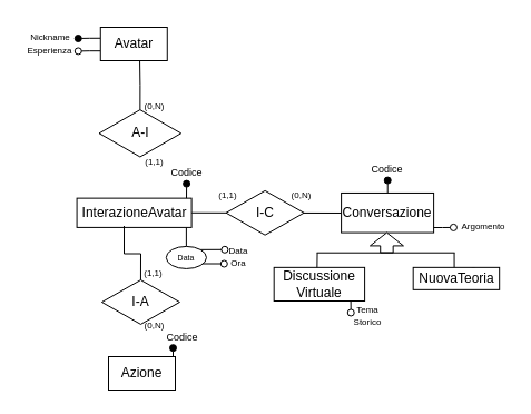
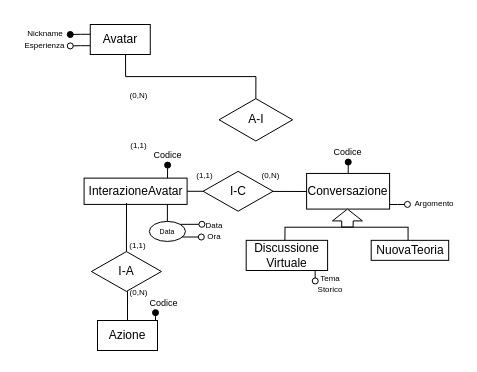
  <mxCell id="0" />
  <mxCell id="1" parent="0" />
  <mxCell id="2" value="&lt;font style=&quot;font-size: 8px;&quot;&gt;Esperienza&lt;/font&gt;" style="text;html=1;align=center;verticalAlign=middle;whiteSpace=wrap;rounded=1;strokeColor=none;" vertex="1" parent="1"><mxGeometry x="20.27" y="32.06" width="49" height="23" as="geometry" /></mxCell>
  <mxCell id="3" style="edgeStyle=orthogonalEdgeStyle;rounded=0;orthogonalLoop=1;jettySize=auto;html=1;exitX=0;exitY=0.25;exitDx=0;exitDy=0;endArrow=oval;endFill=1;" edge="1" parent="1"><mxGeometry relative="1" as="geometry"><mxPoint x="69.77" y="34" as="targetPoint" /><mxPoint x="89.77" y="33.77" as="sourcePoint" /><Array as="points"><mxPoint x="79.77" y="34" /></Array></mxGeometry></mxCell>
  <mxCell id="4" value="&lt;font style=&quot;font-size: 8px;&quot;&gt;Nickname&lt;/font&gt;" style="text;html=1;align=center;verticalAlign=middle;whiteSpace=wrap;rounded=1;strokeColor=none;" vertex="1" parent="1"><mxGeometry x="29.77" y="20" width="30" height="23.5" as="geometry" /></mxCell>
  <mxCell id="5" value="&lt;font style=&quot;font-size: 8px;&quot;&gt;Argomento&lt;/font&gt;" style="text;html=1;align=center;verticalAlign=middle;whiteSpace=wrap;rounded=1;strokeColor=none;" vertex="1" parent="1"><mxGeometry x="414.1" y="192" width="40" height="19" as="geometry" /></mxCell>
  <mxCell id="6" style="edgeStyle=orthogonalEdgeStyle;rounded=0;orthogonalLoop=1;jettySize=auto;html=1;exitX=0.5;exitY=1;exitDx=0;exitDy=0;" edge="1" parent="1"><mxGeometry relative="1" as="geometry"><mxPoint x="48" y="166.9" as="sourcePoint" /><mxPoint x="48" y="166.9" as="targetPoint" /></mxGeometry></mxCell>
  <mxCell id="7" style="edgeStyle=orthogonalEdgeStyle;rounded=0;orthogonalLoop=1;jettySize=auto;html=1;exitX=0.5;exitY=1;exitDx=0;exitDy=0;" edge="1" parent="1"><mxGeometry relative="1" as="geometry"><mxPoint x="253.6" y="160.09" as="sourcePoint" /><mxPoint x="253.6" y="160.09" as="targetPoint" /></mxGeometry></mxCell>
  <mxCell id="8" style="edgeStyle=orthogonalEdgeStyle;rounded=0;orthogonalLoop=1;jettySize=auto;html=1;exitX=0.5;exitY=1;exitDx=0;exitDy=0;" edge="1" parent="1"><mxGeometry relative="1" as="geometry"><mxPoint x="271.6" y="159.18" as="sourcePoint" /><mxPoint x="271.6" y="159.18" as="targetPoint" /></mxGeometry></mxCell>
  <mxCell id="9" value="&lt;font style=&quot;font-size: 8px;&quot;&gt;(0,N)&lt;/font&gt;" style="text;html=1;align=center;verticalAlign=middle;whiteSpace=wrap;rounded=1;strokeColor=none;glass=0;" vertex="1" parent="1"><mxGeometry x="258.87" y="170.88" width="22.5" height="6.75" as="geometry" /></mxCell>
- <mxCell id="10" value="A-I" style="shape=rhombus;perimeter=rhombusPerimeter;whiteSpace=wrap;html=1;align=center;" vertex="1" parent="1"><mxGeometry x="88.57" y="98.13" width="73.56" height="42.36" as="geometry" /></mxCell>
+ <mxCell id="10" value="A-I" style="shape=rhombus;perimeter=rhombusPerimeter;whiteSpace=wrap;html=1;align=center;" vertex="1" parent="1"><mxGeometry x="218.57" y="98.13" width="73.56" height="42.36" as="geometry" /></mxCell>
  <mxCell id="11" value="" style="endArrow=none;html=1;rounded=0;entryX=1;entryY=0.5;entryDx=0;entryDy=0;" edge="1" parent="1" target="29"><mxGeometry width="50" height="50" relative="1" as="geometry"><mxPoint x="317.1" y="191" as="sourcePoint" /><mxPoint x="63.98" y="189.93" as="targetPoint" /></mxGeometry></mxCell>
  <mxCell id="12" value="I-C" style="shape=rhombus;perimeter=rhombusPerimeter;whiteSpace=wrap;html=1;align=center;" vertex="1" parent="1"><mxGeometry x="202.6" y="170.88" width="70" height="39.81" as="geometry" /></mxCell>
  <mxCell id="13" value="&lt;span style=&quot;font-size: 8px;&quot;&gt;(1,1)&lt;/span&gt;" style="text;html=1;align=center;verticalAlign=middle;whiteSpace=wrap;rounded=1;strokeColor=none;glass=0;" vertex="1" parent="1"><mxGeometry x="127.27" y="140.49" width="22.5" height="6.75" as="geometry" /></mxCell>
  <mxCell id="14" value="&lt;span style=&quot;font-size: 8px;&quot;&gt;(1,1)&lt;/span&gt;" style="text;html=1;align=center;verticalAlign=middle;whiteSpace=wrap;rounded=1;strokeColor=none;glass=0;" vertex="1" parent="1"><mxGeometry x="193.14" y="170.91" width="22.5" height="6.75" as="geometry" /></mxCell>
  <mxCell id="15" style="edgeStyle=orthogonalEdgeStyle;rounded=0;orthogonalLoop=1;jettySize=auto;html=1;exitX=0.5;exitY=0;exitDx=0;exitDy=0;entryX=0.842;entryY=1.009;entryDx=0;entryDy=0;entryPerimeter=0;endArrow=oval;endFill=1;" edge="1" parent="1" source="28"><mxGeometry relative="1" as="geometry"><mxPoint x="164.1" y="177.62" as="sourcePoint" /><mxPoint x="167.1" y="164.62" as="targetPoint" /></mxGeometry></mxCell>
  <mxCell id="16" value="&lt;font style=&quot;font-size: 8px;&quot;&gt;(0,N)&lt;/font&gt;" style="text;html=1;align=center;verticalAlign=middle;whiteSpace=wrap;rounded=1;strokeColor=none;glass=0;" vertex="1" parent="1"><mxGeometry x="127.27" y="89.34" width="22.5" height="8.79" as="geometry" /></mxCell>
+ <mxCell id="17" style="edgeStyle=orthogonalEdgeStyle;rounded=0;orthogonalLoop=1;jettySize=auto;html=1;exitX=0.5;exitY=1;exitDx=0;exitDy=0;entryX=0.5;entryY=0;entryDx=0;entryDy=0;endArrow=none;endFill=0;" edge="1" parent="1" source="18" target="35"><mxGeometry relative="1" as="geometry" /></mxCell>
  <mxCell id="18" value="I-A" style="shape=rhombus;perimeter=rhombusPerimeter;whiteSpace=wrap;html=1;align=center;" vertex="1" parent="1"><mxGeometry x="90.95" y="251.09" width="70" height="39.81" as="geometry" /></mxCell>
  <mxCell id="19" value="&lt;span style=&quot;font-size: 8px;&quot;&gt;(1,1)&lt;/span&gt;" style="text;html=1;align=center;verticalAlign=middle;whiteSpace=wrap;rounded=1;strokeColor=none;glass=0;" vertex="1" parent="1"><mxGeometry x="125.74" y="240.93" width="22.5" height="6.75" as="geometry" /></mxCell>
  <mxCell id="20" value="&lt;font style=&quot;font-size: 8px;&quot;&gt;(0,N)&lt;/font&gt;" style="text;html=1;align=center;verticalAlign=middle;whiteSpace=wrap;rounded=1;strokeColor=none;glass=0;" vertex="1" parent="1"><mxGeometry x="127.27" y="286.53" width="22.5" height="8.79" as="geometry" /></mxCell>
  <mxCell id="21" style="edgeStyle=orthogonalEdgeStyle;rounded=0;orthogonalLoop=1;jettySize=auto;html=1;exitX=0;exitY=0.25;exitDx=0;exitDy=0;endArrow=oval;endFill=0;" edge="1" parent="1"><mxGeometry relative="1" as="geometry"><mxPoint x="69.77" y="45.42" as="targetPoint" /><mxPoint x="89.77" y="45.19" as="sourcePoint" /><Array as="points"><mxPoint x="79.77" y="45.42" /></Array></mxGeometry></mxCell>
  <mxCell id="22" value="Avatar" style="whiteSpace=wrap;html=1;align=center;" vertex="1" parent="1"><mxGeometry x="89.77" y="24" width="60" height="30" as="geometry" /></mxCell>
  <mxCell id="23" value="&lt;font style=&quot;font-size: 9px;&quot;&gt;Codice&lt;/font&gt;" style="text;html=1;align=center;verticalAlign=middle;whiteSpace=wrap;rounded=0;" vertex="1" parent="1"><mxGeometry x="145.77" y="143.95" width="42.67" height="20.03" as="geometry" /></mxCell>
  <mxCell id="24" value="&lt;font style=&quot;font-size: 8px;&quot;&gt;Ora&lt;/font&gt;" style="text;html=1;align=center;verticalAlign=middle;whiteSpace=wrap;rounded=1;strokeColor=none;glass=0;" vertex="1" parent="1"><mxGeometry x="198.82" y="229.43" width="30" height="11.5" as="geometry" /></mxCell>
  <mxCell id="25" style="edgeStyle=orthogonalEdgeStyle;rounded=0;orthogonalLoop=1;jettySize=auto;html=1;exitX=1;exitY=1;exitDx=0;exitDy=0;endArrow=oval;endFill=0;" edge="1" parent="1"><mxGeometry relative="1" as="geometry"><mxPoint x="179.646" y="236.503" as="sourcePoint" /><mxPoint x="200.82" y="236.36" as="targetPoint" /></mxGeometry></mxCell>
  <mxCell id="26" value="&lt;font style=&quot;font-size: 8px;&quot;&gt;Data&lt;/font&gt;" style="text;html=1;align=center;verticalAlign=middle;whiteSpace=wrap;rounded=1;strokeColor=none;glass=0;" vertex="1" parent="1"><mxGeometry x="198.82" y="220.56" width="30" height="6.5" as="geometry" /></mxCell>
  <mxCell id="27" style="edgeStyle=orthogonalEdgeStyle;rounded=0;orthogonalLoop=1;jettySize=auto;html=1;exitX=1;exitY=0;exitDx=0;exitDy=0;entryX=0.086;entryY=0.404;entryDx=0;entryDy=0;entryPerimeter=0;endArrow=oval;endFill=0;" edge="1" parent="1" source="28" target="26"><mxGeometry relative="1" as="geometry" /></mxCell>
  <mxCell id="28" value="&lt;p style=&quot;line-height: 110%;&quot;&gt;&lt;font style=&quot;font-size: 7px;&quot;&gt;Data&lt;/font&gt;&lt;/p&gt;" style="ellipse;whiteSpace=wrap;html=1;" vertex="1" parent="1"><mxGeometry x="148.82" y="220.93" width="36.12" height="20" as="geometry" /></mxCell>
- <mxCell id="29" value="InterazioneAvatar" style="whiteSpace=wrap;html=1;align=center;" vertex="1" parent="1"><mxGeometry x="68.59" y="177.63" width="103" height="26.28" as="geometry" /></mxCell>
+ <mxCell id="29" value="InterazioneAvatar" style="whiteSpace=wrap;html=1;align=center;" vertex="1" parent="1"><mxGeometry x="83.59" y="177.63" width="103" height="26.28" as="geometry" /></mxCell>
  <mxCell id="30" value="&lt;font style=&quot;font-size: 9px;&quot;&gt;Codice&lt;/font&gt;" style="text;html=1;align=center;verticalAlign=middle;whiteSpace=wrap;rounded=0;" vertex="1" parent="1"><mxGeometry x="325.6" y="141.67" width="42.67" height="17.9" as="geometry" /></mxCell>
  <mxCell id="31" style="edgeStyle=orthogonalEdgeStyle;rounded=0;orthogonalLoop=1;jettySize=auto;html=1;exitX=0.75;exitY=0;exitDx=0;exitDy=0;endArrow=oval;endFill=1;" edge="1" parent="1"><mxGeometry relative="1" as="geometry"><mxPoint x="349.72" y="177.58" as="sourcePoint" /><mxPoint x="347.72" y="161.58" as="targetPoint" /></mxGeometry></mxCell>
  <mxCell id="32" value="&lt;font style=&quot;font-size: 8px;&quot;&gt;Tema&lt;/font&gt;&lt;div style=&quot;line-height: 50%;&quot;&gt;&lt;font style=&quot;font-size: 8px;&quot;&gt;Storico&lt;/font&gt;&lt;/div&gt;" style="text;html=1;align=center;verticalAlign=middle;whiteSpace=wrap;rounded=1;strokeColor=none;" vertex="1" parent="1"><mxGeometry x="310.33" y="271.35" width="40" height="20" as="geometry" /></mxCell>
  <mxCell id="33" value="&lt;font style=&quot;font-size: 9px;&quot;&gt;Codice&lt;/font&gt;" style="text;html=1;align=center;verticalAlign=middle;whiteSpace=wrap;rounded=0;" vertex="1" parent="1"><mxGeometry x="142.1" y="292.11" width="42.67" height="20.03" as="geometry" /></mxCell>
  <mxCell id="34" style="edgeStyle=orthogonalEdgeStyle;rounded=0;orthogonalLoop=1;jettySize=auto;html=1;exitX=0.75;exitY=0;exitDx=0;exitDy=0;endArrow=oval;endFill=1;" edge="1" parent="1"><mxGeometry relative="1" as="geometry"><mxPoint x="157" y="328.14" as="sourcePoint" /><mxPoint x="155" y="312.14" as="targetPoint" /></mxGeometry></mxCell>
  <mxCell id="35" value="Azione" style="whiteSpace=wrap;html=1;align=center;" vertex="1" parent="1"><mxGeometry x="97" y="320" width="60" height="30" as="geometry" /></mxCell>
  <mxCell id="36" style="edgeStyle=orthogonalEdgeStyle;rounded=0;orthogonalLoop=1;jettySize=auto;html=1;exitX=1.002;exitY=0.482;exitDx=0;exitDy=0;endArrow=oval;endFill=0;entryX=-0.112;entryY=0.718;entryDx=0;entryDy=0;entryPerimeter=0;exitPerimeter=0;" edge="1" parent="1"><mxGeometry relative="1" as="geometry"><mxPoint x="383.71" y="204.034" as="sourcePoint" /><mxPoint x="406.95" y="203.91" as="targetPoint" /><Array as="points"><mxPoint x="396.96" y="203.91" /></Array></mxGeometry></mxCell>
  <mxCell id="37" value="Conversazione" style="whiteSpace=wrap;html=1;align=center;" vertex="1" parent="1"><mxGeometry x="306.1" y="172.95" width="83" height="35.63" as="geometry" /></mxCell>
  <mxCell id="38" style="edgeStyle=orthogonalEdgeStyle;rounded=0;orthogonalLoop=1;jettySize=auto;html=1;exitX=1;exitY=0.5;exitDx=0;exitDy=0;entryX=0.25;entryY=1;entryDx=0;entryDy=0;endArrow=oval;endFill=0;" edge="1" parent="1"><mxGeometry relative="1" as="geometry"><mxPoint x="388.82" y="250.835" as="sourcePoint" /><mxPoint x="424.82" y="243.21" as="targetPoint" /></mxGeometry></mxCell>
  <mxCell id="39" value="" style="shape=singleArrow;direction=north;whiteSpace=wrap;html=1;arrowWidth=0.381;arrowSize=0.658;" vertex="1" parent="1"><mxGeometry x="331.94" y="208.58" width="30" height="18" as="geometry" /></mxCell>
  <mxCell id="40" value="Discussione Virtuale" style="whiteSpace=wrap;html=1;align=center;" vertex="1" parent="1"><mxGeometry x="245.69" y="239.84" width="81.41" height="30.16" as="geometry" /></mxCell>
  <mxCell id="41" value="NuovaTeoria" style="whiteSpace=wrap;html=1;align=center;" vertex="1" parent="1"><mxGeometry x="370.69" y="239.84" width="77.5" height="20" as="geometry" /></mxCell>
  <mxCell id="42" value="" style="endArrow=none;html=1;rounded=0;exitX=0.475;exitY=0.003;exitDx=0;exitDy=0;exitPerimeter=0;" edge="1" parent="1" source="40"><mxGeometry width="50" height="50" relative="1" as="geometry"><mxPoint x="227.56" y="231.71" as="sourcePoint" /><mxPoint x="284.56" y="226.71" as="targetPoint" /></mxGeometry></mxCell>
  <mxCell id="43" value="" style="endArrow=none;html=1;rounded=0;" edge="1" parent="1"><mxGeometry width="50" height="50" relative="1" as="geometry"><mxPoint x="284.06" y="226.71" as="sourcePoint" /><mxPoint x="408.06" y="226.71" as="targetPoint" /></mxGeometry></mxCell>
  <mxCell id="44" value="" style="endArrow=none;html=1;rounded=0;entryX=0.476;entryY=-0.004;entryDx=0;entryDy=0;entryPerimeter=0;" edge="1" parent="1" target="41"><mxGeometry width="50" height="50" relative="1" as="geometry"><mxPoint x="407.56" y="226.71" as="sourcePoint" /><mxPoint x="487.56" y="181.71" as="targetPoint" /></mxGeometry></mxCell>
  <mxCell id="45" style="edgeStyle=orthogonalEdgeStyle;rounded=0;orthogonalLoop=1;jettySize=auto;html=1;exitX=0.75;exitY=1;exitDx=0;exitDy=0;entryX=0.578;entryY=0.124;entryDx=0;entryDy=0;entryPerimeter=0;endArrow=oval;endFill=0;" edge="1" parent="1"><mxGeometry relative="1" as="geometry"><mxPoint x="314.61" y="270" as="sourcePoint" /><mxPoint x="314.73" y="280.469" as="targetPoint" /></mxGeometry></mxCell>
  <mxCell id="46" style="edgeStyle=orthogonalEdgeStyle;rounded=0;orthogonalLoop=1;jettySize=auto;html=1;exitX=0.5;exitY=0;exitDx=0;exitDy=0;entryX=0.588;entryY=0.995;entryDx=0;entryDy=0;entryPerimeter=0;endArrow=none;endFill=0;" edge="1" parent="1" source="10" target="22"><mxGeometry relative="1" as="geometry" /></mxCell>
  <mxCell id="47" style="edgeStyle=orthogonalEdgeStyle;rounded=0;orthogonalLoop=1;jettySize=auto;html=1;exitX=0.5;exitY=0;exitDx=0;exitDy=0;entryX=0.412;entryY=0.948;entryDx=0;entryDy=0;entryPerimeter=0;endArrow=none;endFill=0;" edge="1" parent="1" source="18" target="29"><mxGeometry relative="1" as="geometry" /></mxCell>
